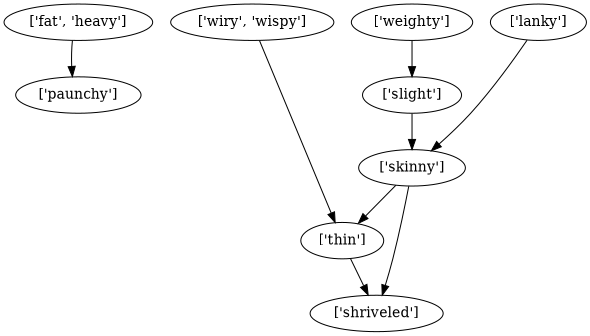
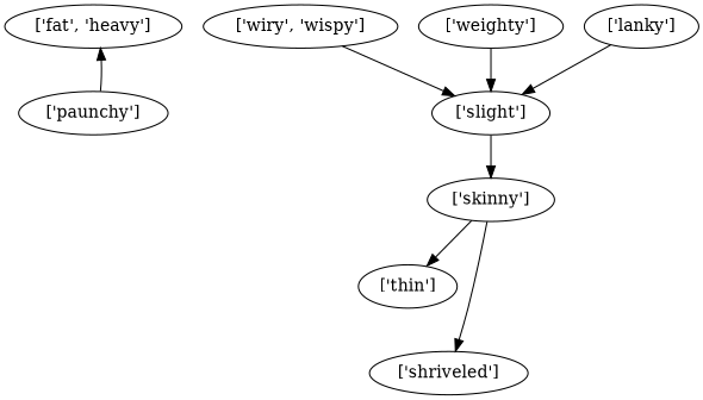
  strict digraph {
    "['fat', 'heavy']"
    "['paunchy']"
    "['weighty']"
    "['slight']"
    "['lanky']"
    "['skinny']"
    "['wiry', 'wispy']"
    "['thin']"
    "['shriveled']"
-   "['fat', 'heavy']" -> "['paunchy']"
+   "['paunchy']" -> "['fat', 'heavy']"
    "['weighty']" -> "['slight']"
    "['slight']" -> "['skinny']"
-   "['lanky']" -> "['skinny']"
+   "['lanky']" -> "['slight']"
    "['skinny']" -> "['thin']"
    "['skinny']" -> "['shriveled']"
-   "['wiry', 'wispy']" -> "['thin']"
-   "['thin']" -> "['shriveled']"
+   "['wiry', 'wispy']" -> "['slight']"
  }
